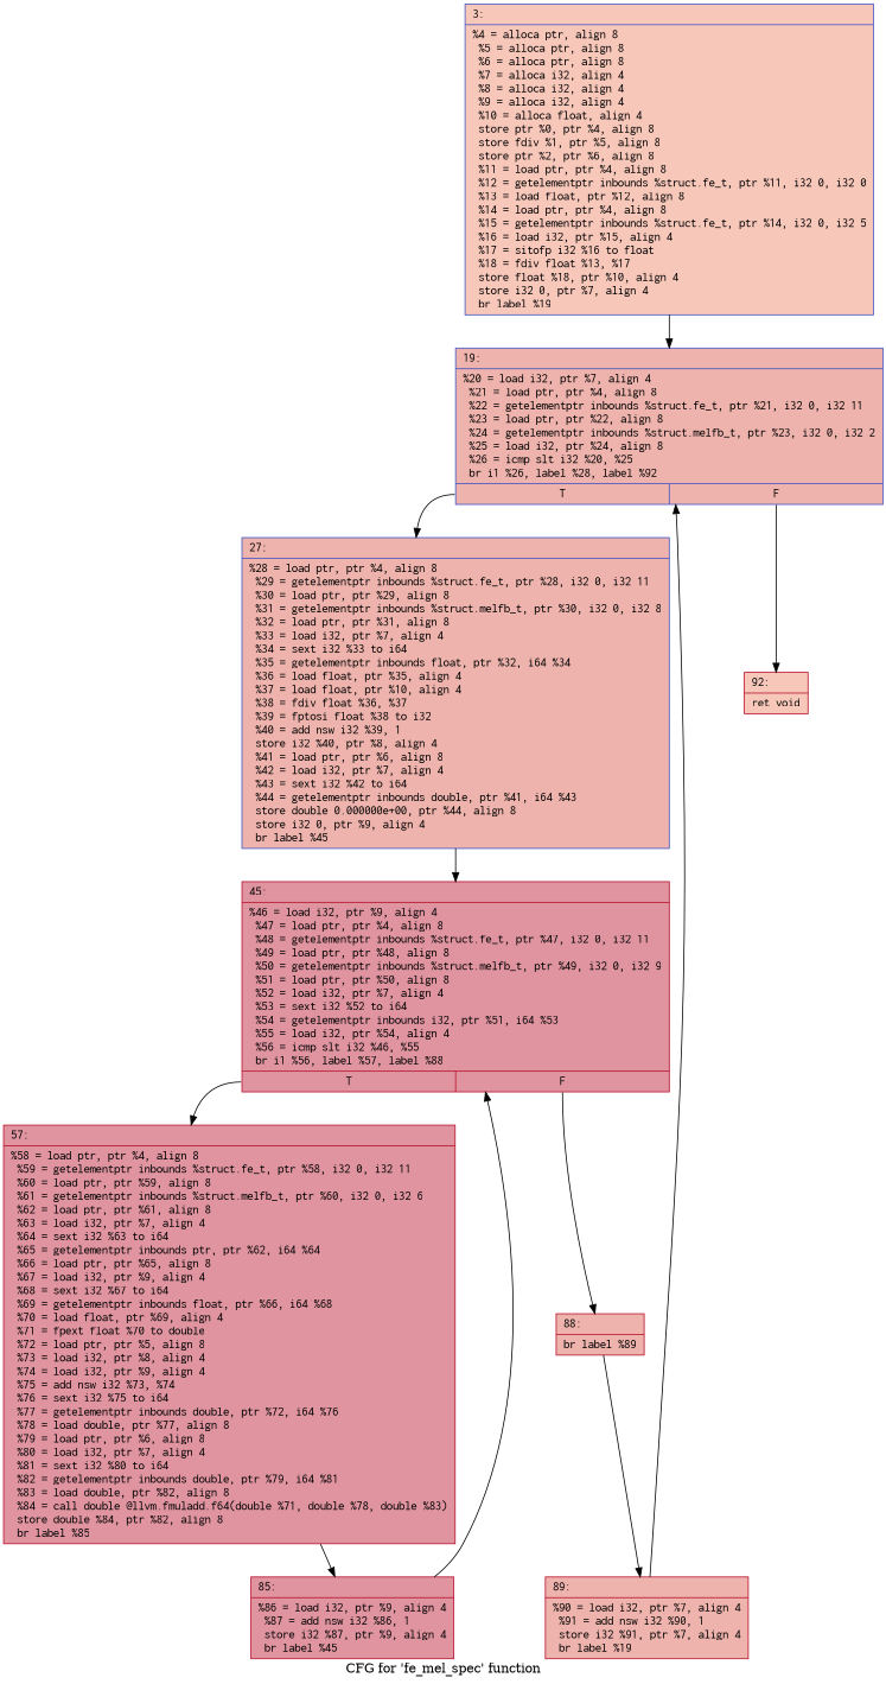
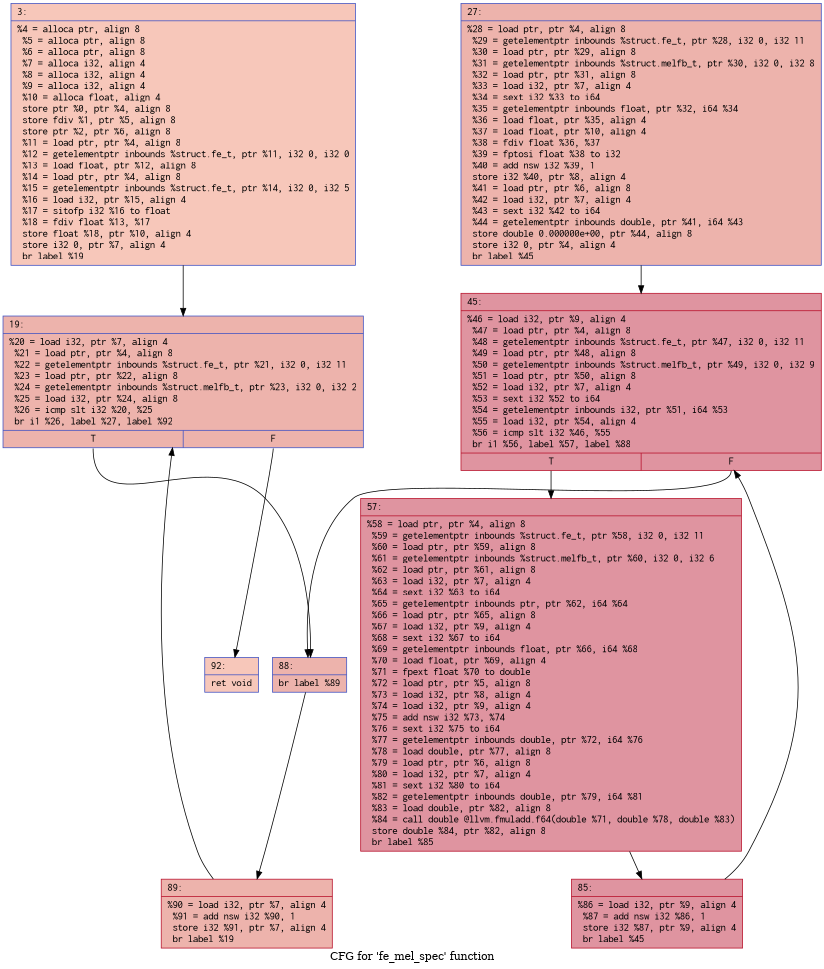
  digraph {
    label="CFG for 'fe_mel_spec' function"
    node [color="#3d50c3ff" fillcolor="#d6524470" fontname=Courier shape=record style=filled]
    n1 [fillcolor="#ec7f6370" label="{3:\l|  %4 = alloca ptr, align 8\l  %5 = alloca ptr, align 8\l  %6 = alloca ptr, align 8\l  %7 = alloca i32, align 4\l  %8 = alloca i32, align 4\l  %9 = alloca i32, align 4\l  %10 = alloca float, align 4\l  store ptr %0, ptr %4, align 8\l  store fdiv %1, ptr %5, align 8\l  store ptr %2, ptr %6, align 8\l  %11 = load ptr, ptr %4, align 8\l  %12 = getelementptr inbounds %struct.fe_t, ptr %11, i32 0, i32 0\l  %13 = load float, ptr %12, align 8\l  %14 = load ptr, ptr %4, align 8\l  %15 = getelementptr inbounds %struct.fe_t, ptr %14, i32 0, i32 5\l  %16 = load i32, ptr %15, align 4\l  %17 = sitofp i32 %16 to float\l  %18 = fdiv float %13, %17\l  store float %18, ptr %10, align 4\l  store i32 0, ptr %7, align 4\l  br label %19\l}"]
-   n2 [label="{19:\l|  %20 = load i32, ptr %7, align 4\l  %21 = load ptr, ptr %4, align 8\l  %22 = getelementptr inbounds %struct.fe_t, ptr %21, i32 0, i32 11\l  %23 = load ptr, ptr %22, align 8\l  %24 = getelementptr inbounds %struct.melfb_t, ptr %23, i32 0, i32 2\l  %25 = load i32, ptr %24, align 8\l  %26 = icmp slt i32 %20, %25\l  br i1 %26, label %28, label %92\l|{<s0>T|<s1>F}}"]
-   n3 [label="{27:\l|  %28 = load ptr, ptr %4, align 8\l  %29 = getelementptr inbounds %struct.fe_t, ptr %28, i32 0, i32 11\l  %30 = load ptr, ptr %29, align 8\l  %31 = getelementptr inbounds %struct.melfb_t, ptr %30, i32 0, i32 8\l  %32 = load ptr, ptr %31, align 8\l  %33 = load i32, ptr %7, align 4\l  %34 = sext i32 %33 to i64\l  %35 = getelementptr inbounds float, ptr %32, i64 %34\l  %36 = load float, ptr %35, align 4\l  %37 = load float, ptr %10, align 4\l  %38 = fdiv float %36, %37\l  %39 = fptosi float %38 to i32\l  %40 = add nsw i32 %39, 1\l  store i32 %40, ptr %8, align 4\l  %41 = load ptr, ptr %6, align 8\l  %42 = load i32, ptr %7, align 4\l  %43 = sext i32 %42 to i64\l  %44 = getelementptr inbounds double, ptr %41, i64 %43\l  store double 0.000000e+00, ptr %44, align 8\l  store i32 0, ptr %9, align 4\l  br label %45\l}"]
-   n4 [color="#b70d28ff" fillcolor="#ec7f6370" label="{92:\l|  ret void\l}"]
+   n2 [label="{19:\l|  %20 = load i32, ptr %7, align 4\l  %21 = load ptr, ptr %4, align 8\l  %22 = getelementptr inbounds %struct.fe_t, ptr %21, i32 0, i32 11\l  %23 = load ptr, ptr %22, align 8\l  %24 = getelementptr inbounds %struct.melfb_t, ptr %23, i32 0, i32 2\l  %25 = load i32, ptr %24, align 8\l  %26 = icmp slt i32 %20, %25\l  br i1 %26, label %27, label %92\l|{<s0>T|<s1>F}}"]
+   n3 [label="{27:\l|  %28 = load ptr, ptr %4, align 8\l  %29 = getelementptr inbounds %struct.fe_t, ptr %28, i32 0, i32 11\l  %30 = load ptr, ptr %29, align 8\l  %31 = getelementptr inbounds %struct.melfb_t, ptr %30, i32 0, i32 8\l  %32 = load ptr, ptr %31, align 8\l  %33 = load i32, ptr %7, align 4\l  %34 = sext i32 %33 to i64\l  %35 = getelementptr inbounds float, ptr %32, i64 %34\l  %36 = load float, ptr %35, align 4\l  %37 = load float, ptr %10, align 4\l  %38 = fdiv float %36, %37\l  %39 = fptosi float %38 to i32\l  %40 = add nsw i32 %39, 1\l  store i32 %40, ptr %8, align 4\l  %41 = load ptr, ptr %6, align 8\l  %42 = load i32, ptr %7, align 4\l  %43 = sext i32 %42 to i64\l  %44 = getelementptr inbounds double, ptr %41, i64 %43\l  store double 0.000000e+00, ptr %44, align 8\l  store i32 0, ptr %4, align 4\l  br label %45\l}"]
+   n4 [fillcolor="#ec7f6370" label="{92:\l|  ret void\l}"]
    n5 [color="#b70d28ff" fillcolor="#b70d2870" label="{45:\l|  %46 = load i32, ptr %9, align 4\l  %47 = load ptr, ptr %4, align 8\l  %48 = getelementptr inbounds %struct.fe_t, ptr %47, i32 0, i32 11\l  %49 = load ptr, ptr %48, align 8\l  %50 = getelementptr inbounds %struct.melfb_t, ptr %49, i32 0, i32 9\l  %51 = load ptr, ptr %50, align 8\l  %52 = load i32, ptr %7, align 4\l  %53 = sext i32 %52 to i64\l  %54 = getelementptr inbounds i32, ptr %51, i64 %53\l  %55 = load i32, ptr %54, align 4\l  %56 = icmp slt i32 %46, %55\l  br i1 %56, label %57, label %88\l|{<s0>T|<s1>F}}"]
    n6 [color="#b70d28ff" fillcolor="#b70d2870" label="{57:\l|  %58 = load ptr, ptr %4, align 8\l  %59 = getelementptr inbounds %struct.fe_t, ptr %58, i32 0, i32 11\l  %60 = load ptr, ptr %59, align 8\l  %61 = getelementptr inbounds %struct.melfb_t, ptr %60, i32 0, i32 6\l  %62 = load ptr, ptr %61, align 8\l  %63 = load i32, ptr %7, align 4\l  %64 = sext i32 %63 to i64\l  %65 = getelementptr inbounds ptr, ptr %62, i64 %64\l  %66 = load ptr, ptr %65, align 8\l  %67 = load i32, ptr %9, align 4\l  %68 = sext i32 %67 to i64\l  %69 = getelementptr inbounds float, ptr %66, i64 %68\l  %70 = load float, ptr %69, align 4\l  %71 = fpext float %70 to double\l  %72 = load ptr, ptr %5, align 8\l  %73 = load i32, ptr %8, align 4\l  %74 = load i32, ptr %9, align 4\l  %75 = add nsw i32 %73, %74\l  %76 = sext i32 %75 to i64\l  %77 = getelementptr inbounds double, ptr %72, i64 %76\l  %78 = load double, ptr %77, align 8\l  %79 = load ptr, ptr %6, align 8\l  %80 = load i32, ptr %7, align 4\l  %81 = sext i32 %80 to i64\l  %82 = getelementptr inbounds double, ptr %79, i64 %81\l  %83 = load double, ptr %82, align 8\l  %84 = call double @llvm.fmuladd.f64(double %71, double %78, double %83)\l  store double %84, ptr %82, align 8\l  br label %85\l}"]
-   n7 [color="#b70d28ff" label="{88:\l|  br label %89\l}"]
+   n7 [label="{88:\l|  br label %89\l}"]
    n8 [color="#b70d28ff" fillcolor="#b70d2870" label="{85:\l|  %86 = load i32, ptr %9, align 4\l  %87 = add nsw i32 %86, 1\l  store i32 %87, ptr %9, align 4\l  br label %45\l}"]
    n9 [color="#b70d28ff" label="{89:\l|  %90 = load i32, ptr %7, align 4\l  %91 = add nsw i32 %90, 1\l  store i32 %91, ptr %7, align 4\l  br label %19\l}"]
    n1 -> n2
-   n2 -> n3 [tailport=s0]
+   n2 -> n7 [tailport=s0]
    n2 -> n4 [tailport=s1]
    n3 -> n5
    n5 -> n6 [tailport=s0]
    n5 -> n7 [tailport=s1]
    n6 -> n8
    n7 -> n9
    n8 -> n5
    n9 -> n2
  }
